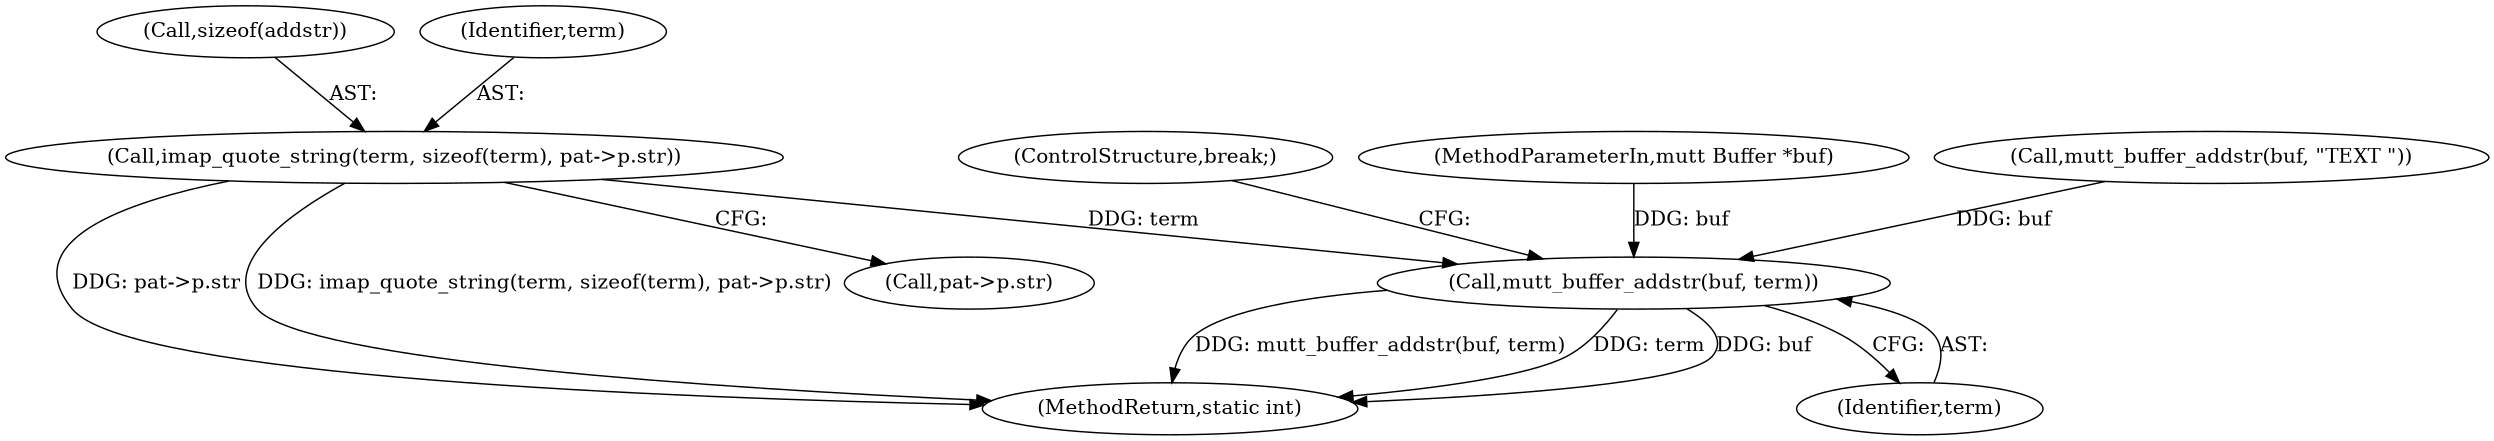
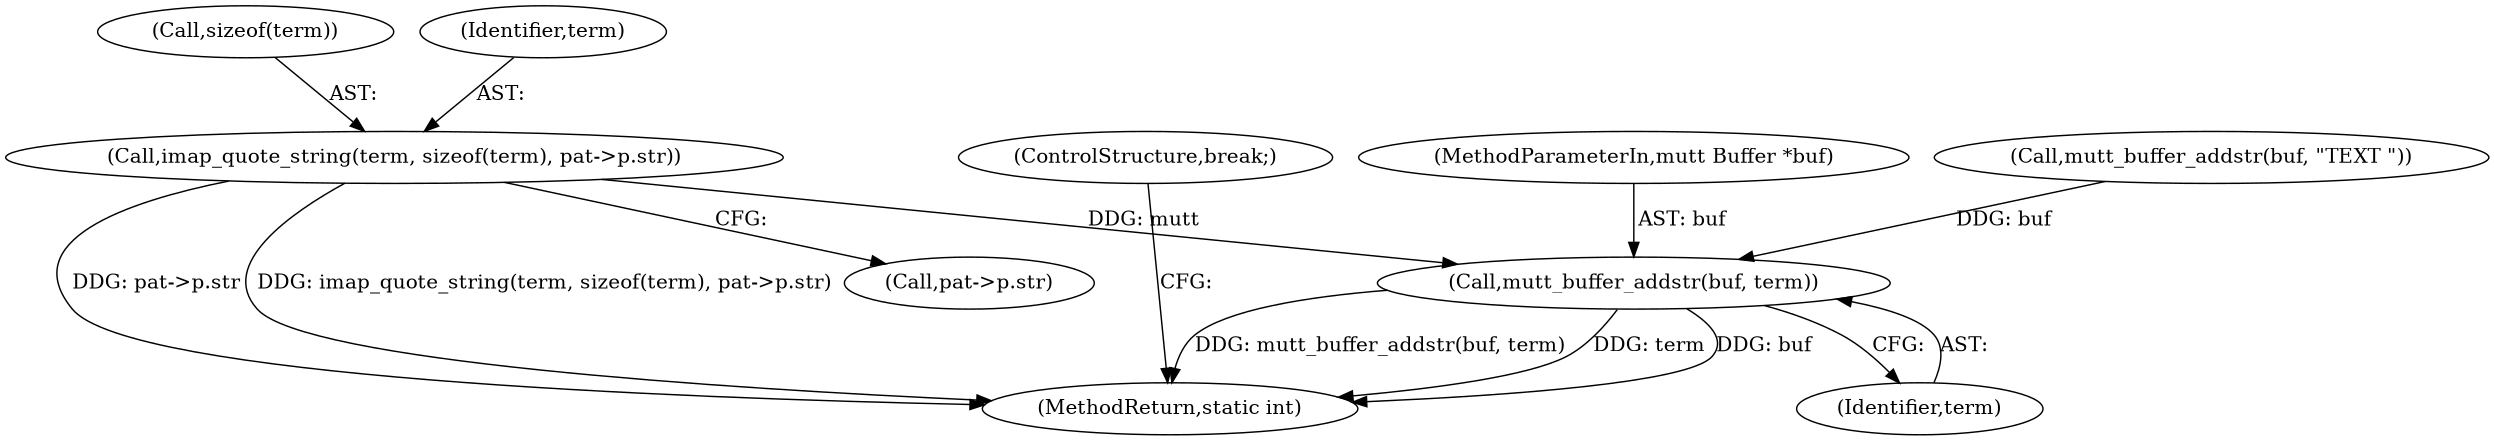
  digraph {
    n1 [label="(Call,imap_quote_string(term, sizeof(term), pat->p.str))"]
    n2 [label="(Call,mutt_buffer_addstr(buf, term))"]
    n3 [label="(Call,pat->p.str)"]
    n4 [label="(MethodReturn,static int)"]
    n5 [label="(Identifier,term)"]
-   n6 [label="(Call,sizeof(addstr))"]
+   n6 [label="(Call,sizeof(term))"]
    n7 [label="(Identifier,term)"]
    n8 [label="(ControlStructure,break;)"]
    n9 [label="(MethodParameterIn,mutt Buffer *buf)"]
    n10 [label="(Call,mutt_buffer_addstr(buf, \"TEXT \"))"]
-   n1 -> n2 [label="DDG: term"]
+   n1 -> n2 [label="DDG: mutt"]
    n1 -> n3 [label="CFG: "]
    n1 -> n4 [label="DDG: imap_quote_string(term, sizeof(term), pat->p.str)"]
    n1 -> n4 [label="DDG: pat->p.str"]
    n2 -> n4 [label="DDG: mutt_buffer_addstr(buf, term)"]
    n2 -> n4 [label="DDG: term"]
    n2 -> n4 [label="DDG: buf"]
    n2 -> n5 [label="CFG: "]
    n5 -> n2 [label="AST: "]
    n6 -> n1 [label="AST: "]
    n7 -> n1 [label="AST: "]
-   n8 -> n2 [label="CFG: "]
-   n9 -> n2 [label="DDG: buf"]
+   n8 -> n4 [label="CFG: "]
+   n9 -> n2 [label="AST: buf"]
    n10 -> n2 [label="DDG: buf"]
  }
